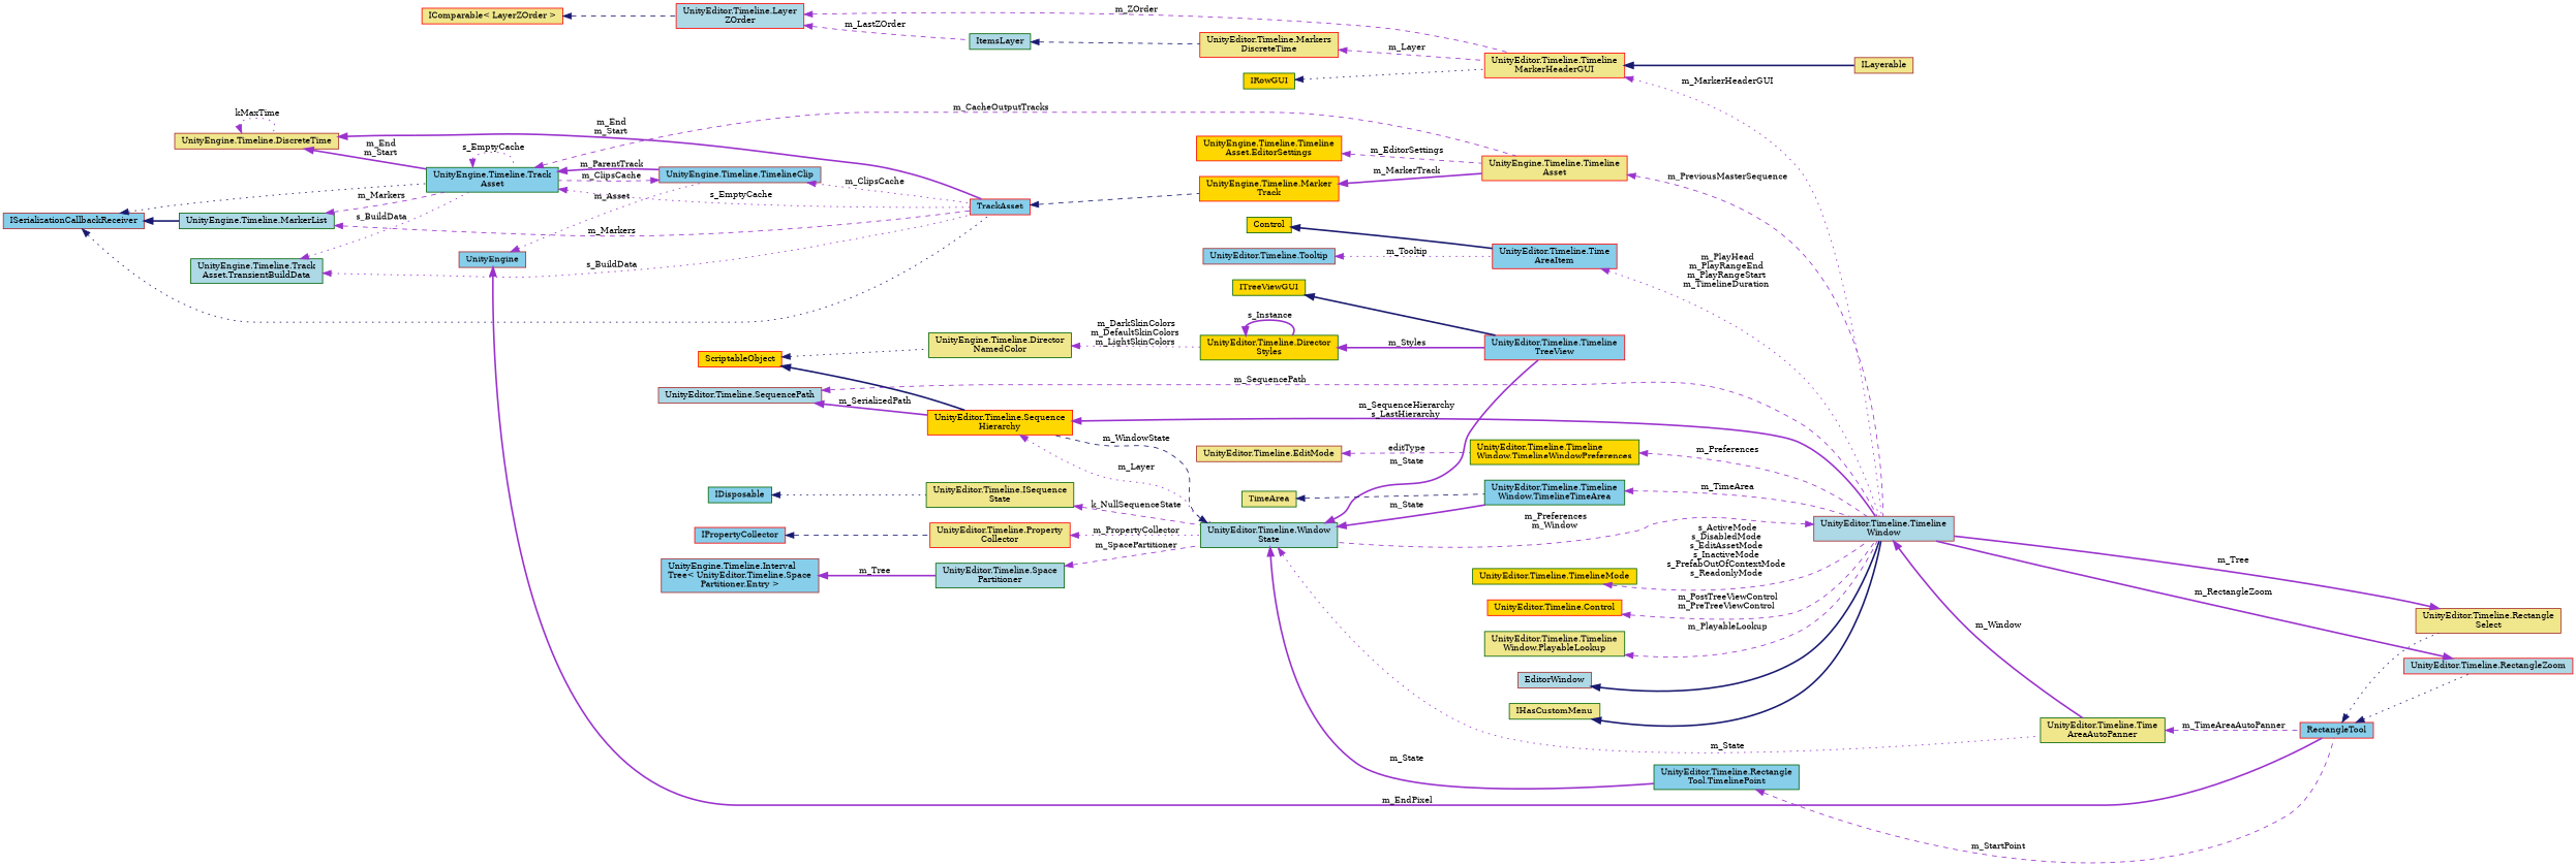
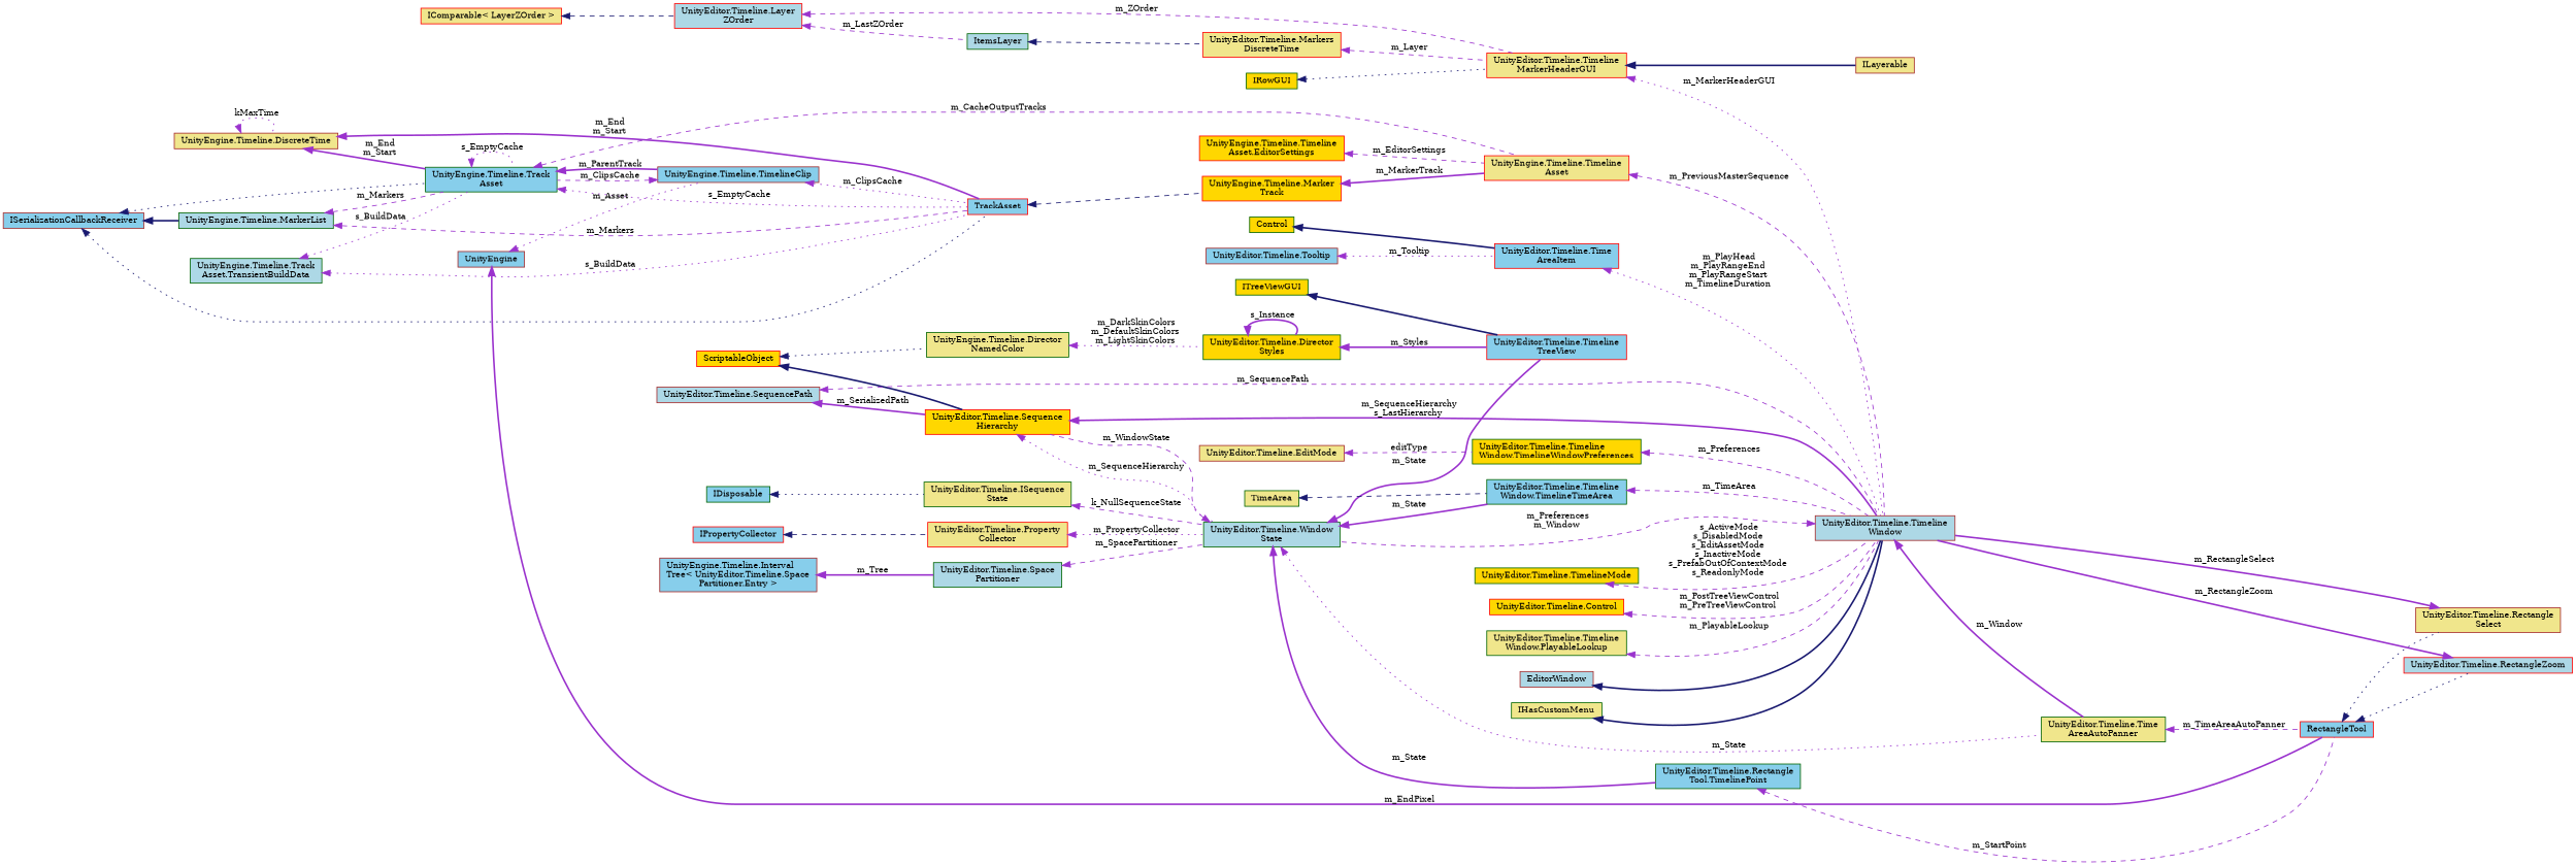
  digraph {
    fontname="DejaVu Serif"
    rankdir=LR
    node [color=darkgreen fillcolor=khaki fontname="DejaVu Serif" fontsize=10 shape=record style=filled]
    edge [color=darkorchid3 dir=back fontname="DejaVu Serif" fontsize=10 labelfontname=Helvetica labelfontsize=10 style=dashed]
    n1 [color=red fillcolor=skyblue fontcolor=black height=0.2 label="UnityEditor.Timeline.Timeline\lTreeView" width=0.4]
    n2 [fillcolor=gold height=0.2 label=ITreeViewGUI width=0.4]
    n3 [fillcolor=gold height=0.2 label="UnityEditor.Timeline.Director\lStyles" width=0.4]
    n4 [height=0.2 label="UnityEngine.Timeline.Director\lNamedColor" width=0.4]
    n5 [color=red fillcolor=gold height=0.2 label=ScriptableObject width=0.4]
    n6 [color=red fillcolor=gold height=0.2 label="UnityEditor.Timeline.Sequence\lHierarchy" width=0.4]
    n7 [fillcolor=lightblue height=0.2 label="UnityEditor.Timeline.Window\lState" width=0.4]
    n8 [color=brown fillcolor=lightblue height=0.2 label="UnityEditor.Timeline.Timeline\lWindow" width=0.4]
    n9 [fillcolor=skyblue height=0.2 label="UnityEditor.Timeline.Rectangle\lTool.TimelinePoint" width=0.4]
    n10 [height=0.2 label="UnityEditor.Timeline.Time\lAreaAutoPanner" width=0.4]
    n11 [fillcolor=skyblue height=0.2 label="UnityEditor.Timeline.Timeline\lWindow.TimelineTimeArea" width=0.4]
    n12 [color=red fillcolor=skyblue height=0.2 label=RectangleTool width=0.4]
    n13 [height=0.2 label="UnityEditor.Timeline.ISequence\lState" width=0.4]
    n14 [fillcolor=skyblue height=0.2 label=IDisposable width=0.4]
    n15 [color=red height=0.2 label="UnityEditor.Timeline.Property\lCollector" width=0.4]
    n16 [color=red fillcolor=skyblue height=0.2 label=IPropertyCollector width=0.4]
    n17 [fillcolor=lightblue height=0.2 label="UnityEditor.Timeline.Space\lPartitioner" width=0.4]
    n18 [color=brown fillcolor=skyblue height=0.2 label="UnityEngine.Timeline.Interval\lTree\< UnityEditor.Timeline.Space\lPartitioner.Entry \>" width=0.4]
    n19 [color=brown fillcolor=lightblue height=0.2 label="UnityEditor.Timeline.SequencePath" width=0.4]
    n20 [color=brown fillcolor=lightblue height=0.2 label=EditorWindow width=0.4]
    n21 [height=0.2 label=IHasCustomMenu width=0.4]
    n22 [color=red height=0.2 label="UnityEditor.Timeline.Timeline\lMarkerHeaderGUI" width=0.4]
    n23 [color=brown height=0.2 label=ILayerable width=0.4]
    n24 [fillcolor=gold height=0.2 label=IRowGUI width=0.4]
    n25 [color=red height=0.2 label="UnityEditor.Timeline.Markers\lDiscreteTime" width=0.4]
    n26 [fillcolor=lightblue height=0.2 label=ItemsLayer width=0.4]
    n27 [color=red fillcolor=lightblue height=0.2 label="UnityEditor.Timeline.Layer\lZOrder" width=0.4]
    n28 [color=red height=0.2 label="IComparable\< LayerZOrder \>" width=0.4]
    n29 [color=red fillcolor=skyblue height=0.2 label="UnityEditor.Timeline.Time\lAreaItem" width=0.4]
    n30 [fillcolor=gold height=0.2 label=Control width=0.4]
    n31 [color=brown fillcolor=skyblue height=0.2 label="UnityEditor.Timeline.Tooltip" width=0.4]
    n32 [color=red height=0.2 label="UnityEngine.Timeline.Timeline\lAsset" width=0.4]
    n33 [color=red fillcolor=gold height=0.2 label="UnityEngine.Timeline.Timeline\lAsset.EditorSettings" width=0.4]
    n34 [fillcolor=skyblue height=0.2 label="UnityEngine.Timeline.Track\lAsset" width=0.4]
    n35 [color=brown fillcolor=skyblue height=0.2 label="UnityEngine.Timeline.TimelineClip" width=0.4]
    n36 [color=red fillcolor=skyblue height=0.2 label=TrackAsset width=0.4]
    n37 [color=red fillcolor=gold height=0.2 label="UnityEngine.Timeline.Marker\lTrack" width=0.4]
    n38 [color=brown fillcolor=skyblue height=0.2 label=ISerializationCallbackReceiver width=0.4]
    n39 [fillcolor=lightblue height=0.2 label="UnityEngine.Timeline.MarkerList" width=0.4]
    n40 [color=brown height=0.2 label="UnityEngine.Timeline.DiscreteTime" width=0.4]
    n41 [color=brown fillcolor=skyblue height=0.2 label=UnityEngine width=0.4]
    n42 [color=brown height=0.2 label="UnityEditor.Timeline.Rectangle\lSelect" width=0.4]
    n43 [color=red fillcolor=lightblue height=0.2 label="UnityEditor.Timeline.RectangleZoom" width=0.4]
    n44 [fillcolor=lightblue height=0.2 label="UnityEngine.Timeline.Track\lAsset.TransientBuildData" width=0.4]
    n45 [fillcolor=gold height=0.2 label="UnityEditor.Timeline.TimelineMode" width=0.4]
    n46 [color=red fillcolor=gold height=0.2 label="UnityEditor.Timeline.Control" width=0.4]
    n47 [height=0.2 label=TimeArea width=0.4]
    n48 [height=0.2 label="UnityEditor.Timeline.Timeline\lWindow.PlayableLookup" width=0.4]
    n49 [fillcolor=gold height=0.2 label="UnityEditor.Timeline.Timeline\lWindow.TimelineWindowPreferences" width=0.4]
    n50 [color=brown height=0.2 label="UnityEditor.Timeline.EditMode" width=0.4]
    n2 -> n1 [color=midnightblue style=bold]
    n3 -> n1 [label=" m_Styles" style=bold]
    n3 -> n3 [label=" s_Instance" style=bold]
    n4 -> n3 [label=" m_DarkSkinColors\nm_DefaultSkinColors\nm_LightSkinColors" style=dotted]
    n5 -> n4 [color=midnightblue style=dotted]
    n5 -> n6 [color=midnightblue style=bold]
-   n6 -> n7 [label=" m_Layer" style=dotted]
+   n6 -> n7 [label=" m_SequenceHierarchy" style=dotted]
    n6 -> n8 [label=" m_SequenceHierarchy\ns_LastHierarchy" style=bold]
    n7 -> n1 [label=" m_State" style=bold]
-   n7 -> n6 [color=midnightblue label=" m_WindowState"]
+   n7 -> n6 [label=" m_WindowState"]
    n7 -> n9 [label=" m_State" style=bold]
    n7 -> n10 [label=" m_State" style=dotted]
    n7 -> n11 [label=" m_State" style=bold]
    n8 -> n7 [label=" m_Preferences\nm_Window"]
    n8 -> n10 [label=" m_Window" style=bold]
    n9 -> n12 [label=" m_StartPoint"]
    n10 -> n12 [label=" m_TimeAreaAutoPanner"]
    n11 -> n8 [label=" m_TimeArea"]
    n12 -> n42 [color=midnightblue style=dotted]
    n12 -> n43 [color=midnightblue style=dotted]
    n13 -> n7 [label=" k_NullSequenceState"]
    n14 -> n13 [color=midnightblue style=dotted]
    n15 -> n7 [label=" m_PropertyCollector" style=dotted]
    n16 -> n15 [color=midnightblue]
    n17 -> n7 [label=" m_SpacePartitioner"]
    n18 -> n17 [label=" m_Tree" style=bold]
    n19 -> n6 [label=" m_SerializedPath" style=bold]
    n19 -> n8 [label=" m_SequencePath"]
    n20 -> n8 [color=midnightblue style=bold]
    n21 -> n8 [color=midnightblue style=bold]
    n22 -> n8 [label=" m_MarkerHeaderGUI" style=dotted]
    n22 -> n23 [color=midnightblue style=bold]
    n24 -> n22 [color=midnightblue style=dotted]
    n25 -> n22 [label=" m_Layer"]
    n26 -> n25 [color=midnightblue]
    n27 -> n22 [label=" m_ZOrder"]
    n27 -> n26 [label=" m_LastZOrder"]
    n28 -> n27 [color=midnightblue]
    n29 -> n8 [label=" m_PlayHead\nm_PlayRangeEnd\nm_PlayRangeStart\nm_TimelineDuration" style=dotted]
    n30 -> n29 [color=midnightblue style=bold]
    n31 -> n29 [label=" m_Tooltip" style=dotted]
    n32 -> n8 [label=" m_PreviousMasterSequence"]
    n33 -> n32 [label=" m_EditorSettings"]
    n34 -> n32 [label=" m_CacheOutputTracks"]
    n34 -> n34 [label=" s_EmptyCache" style=dotted]
    n34 -> n35 [label=" m_ParentTrack" style=bold]
    n34 -> n36 [label=" s_EmptyCache" style=dotted]
    n35 -> n34 [label=" m_ClipsCache"]
    n35 -> n36 [label=" m_ClipsCache" style=dotted]
    n36 -> n37 [color=midnightblue]
    n37 -> n32 [label=" m_MarkerTrack" style=bold]
    n38 -> n34 [color=midnightblue style=dotted]
    n38 -> n36 [color=midnightblue style=dotted]
    n38 -> n39 [color=midnightblue style=bold]
    n39 -> n34 [label=" m_Markers"]
    n39 -> n36 [label=" m_Markers"]
    n40 -> n34 [label=" m_End\nm_Start" style=bold]
    n40 -> n36 [label=" m_End\nm_Start" style=bold]
    n40 -> n40 [label=" kMaxTime" style=dotted]
    n41 -> n12 [label=" m_EndPixel" style=bold]
    n41 -> n35 [label=" m_Asset" style=dotted]
-   n42 -> n8 [label=" m_Tree" style=bold]
+   n42 -> n8 [label=" m_RectangleSelect" style=bold]
    n43 -> n8 [label=" m_RectangleZoom" style=bold]
    n44 -> n34 [label=" s_BuildData" style=dotted]
    n44 -> n36 [label=" s_BuildData" style=dotted]
    n45 -> n8 [label=" s_ActiveMode\ns_DisabledMode\ns_EditAssetMode\ns_InactiveMode\ns_PrefabOutOfContextMode\ns_ReadonlyMode"]
    n46 -> n8 [label=" m_PostTreeViewControl\nm_PreTreeViewControl"]
    n47 -> n11 [color=midnightblue]
    n48 -> n8 [label=" m_PlayableLookup"]
    n49 -> n8 [label=" m_Preferences"]
    n50 -> n49 [label=" editType"]
  }
